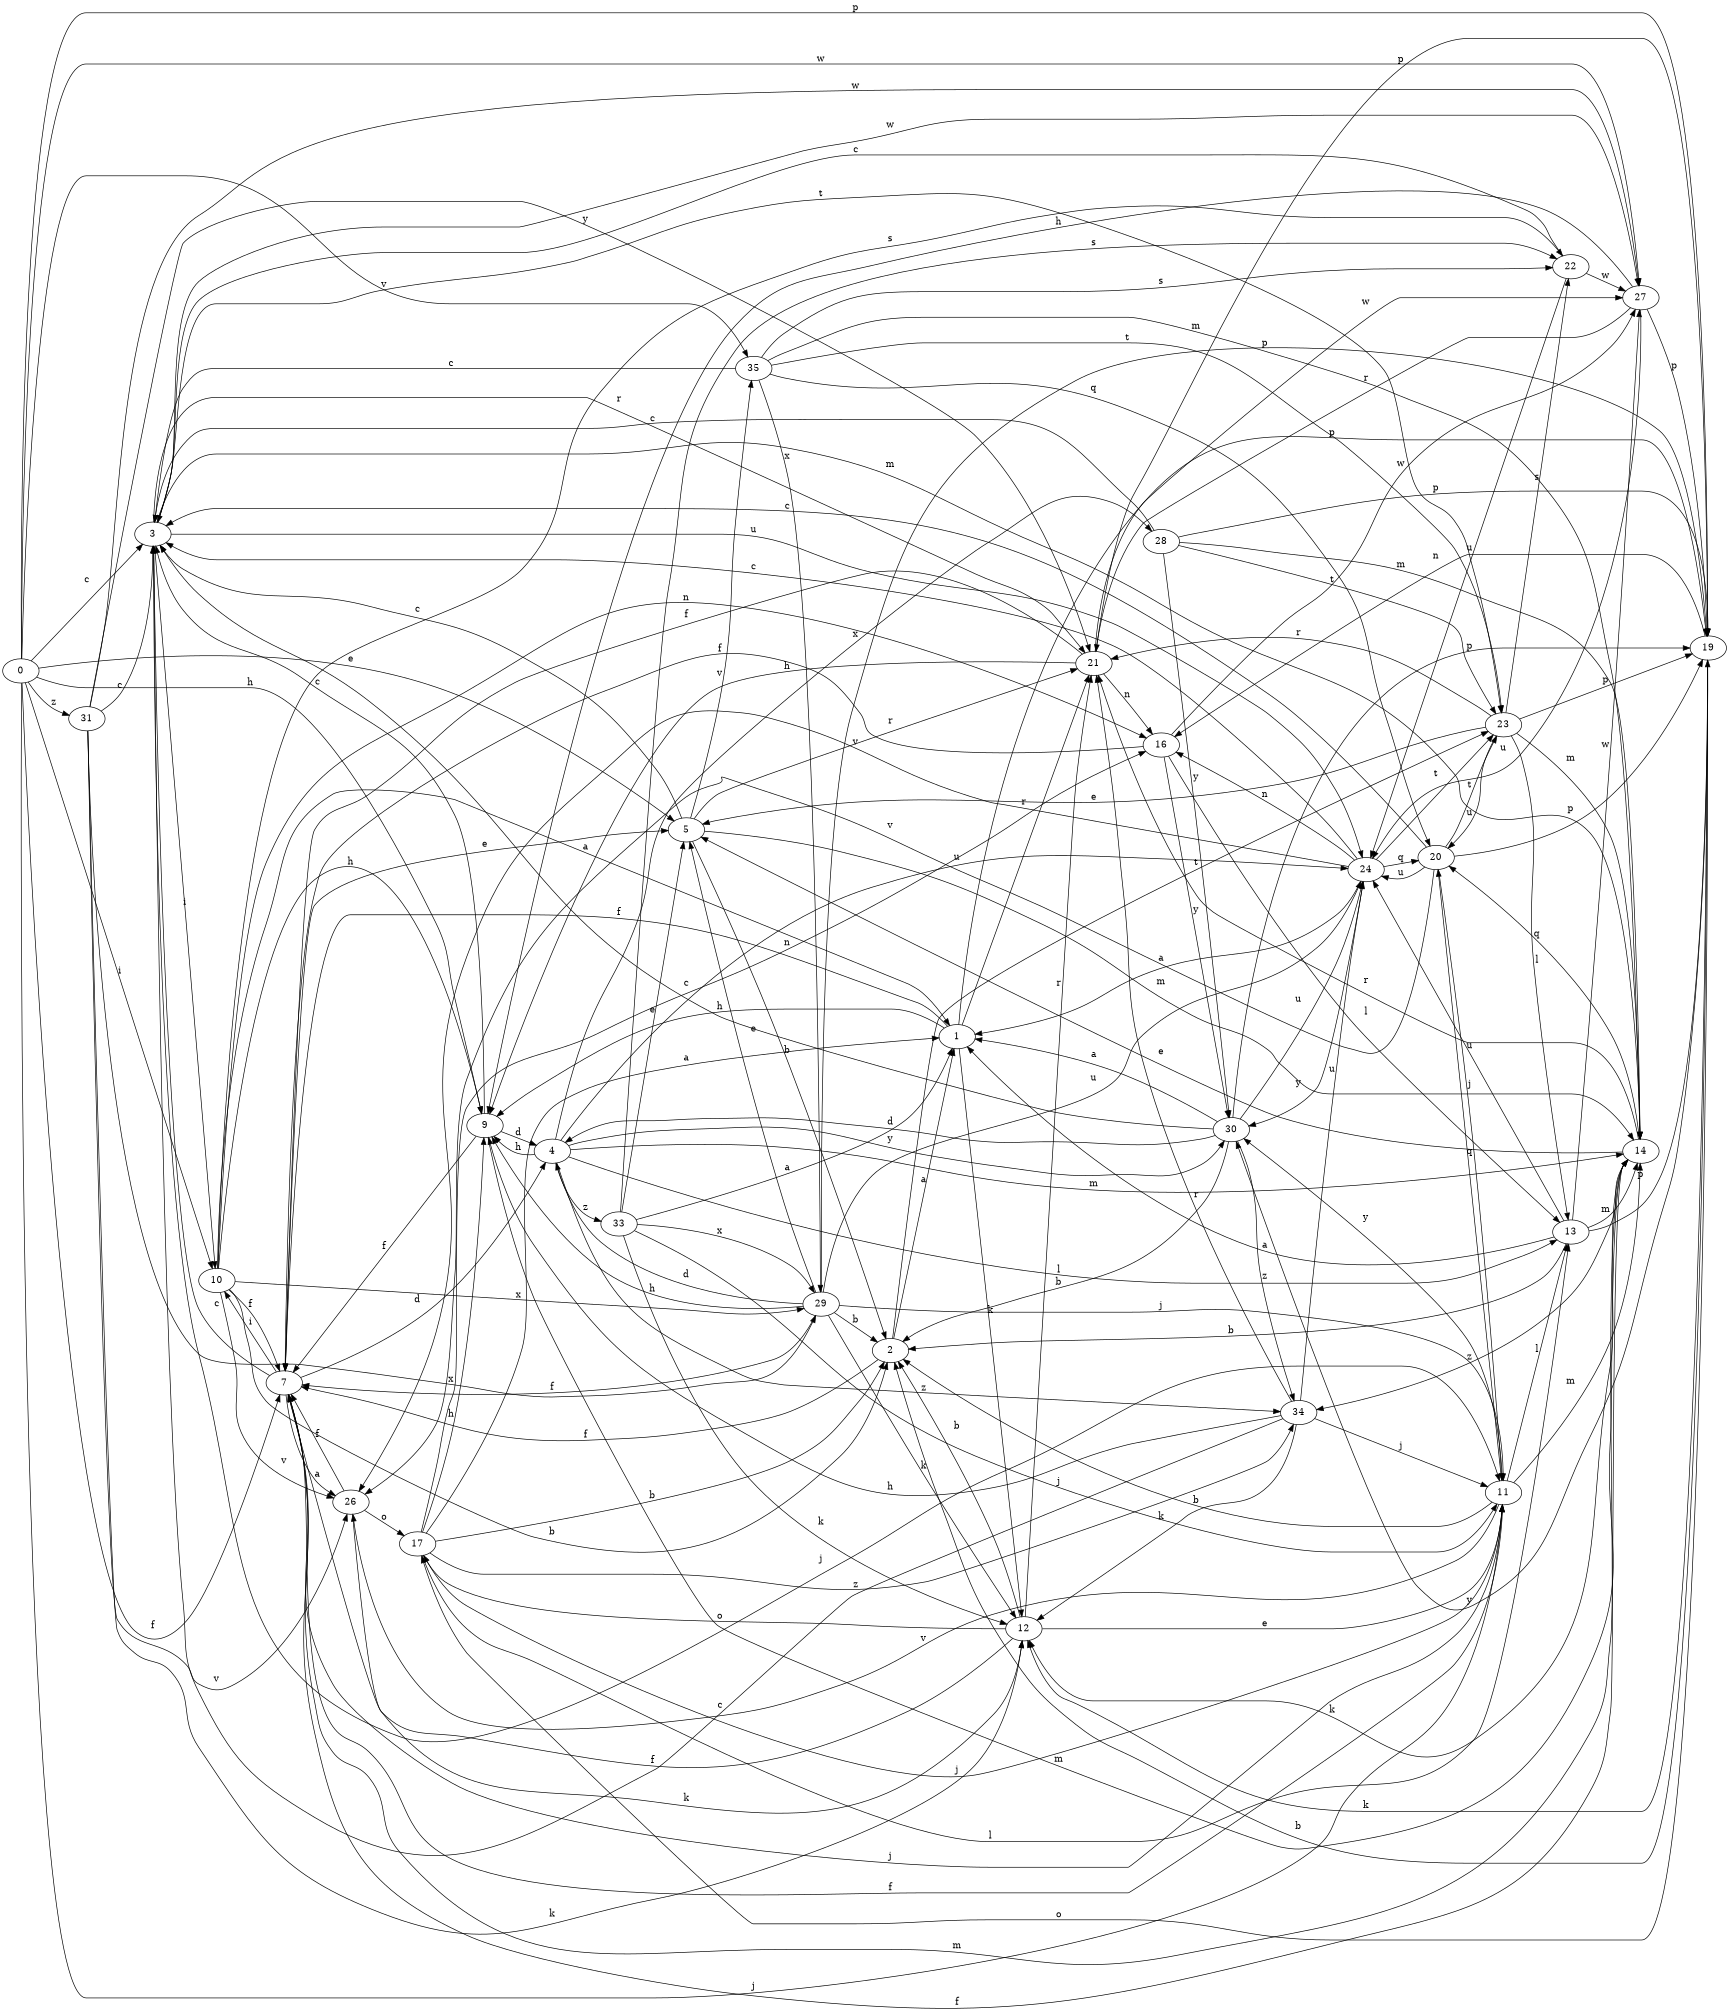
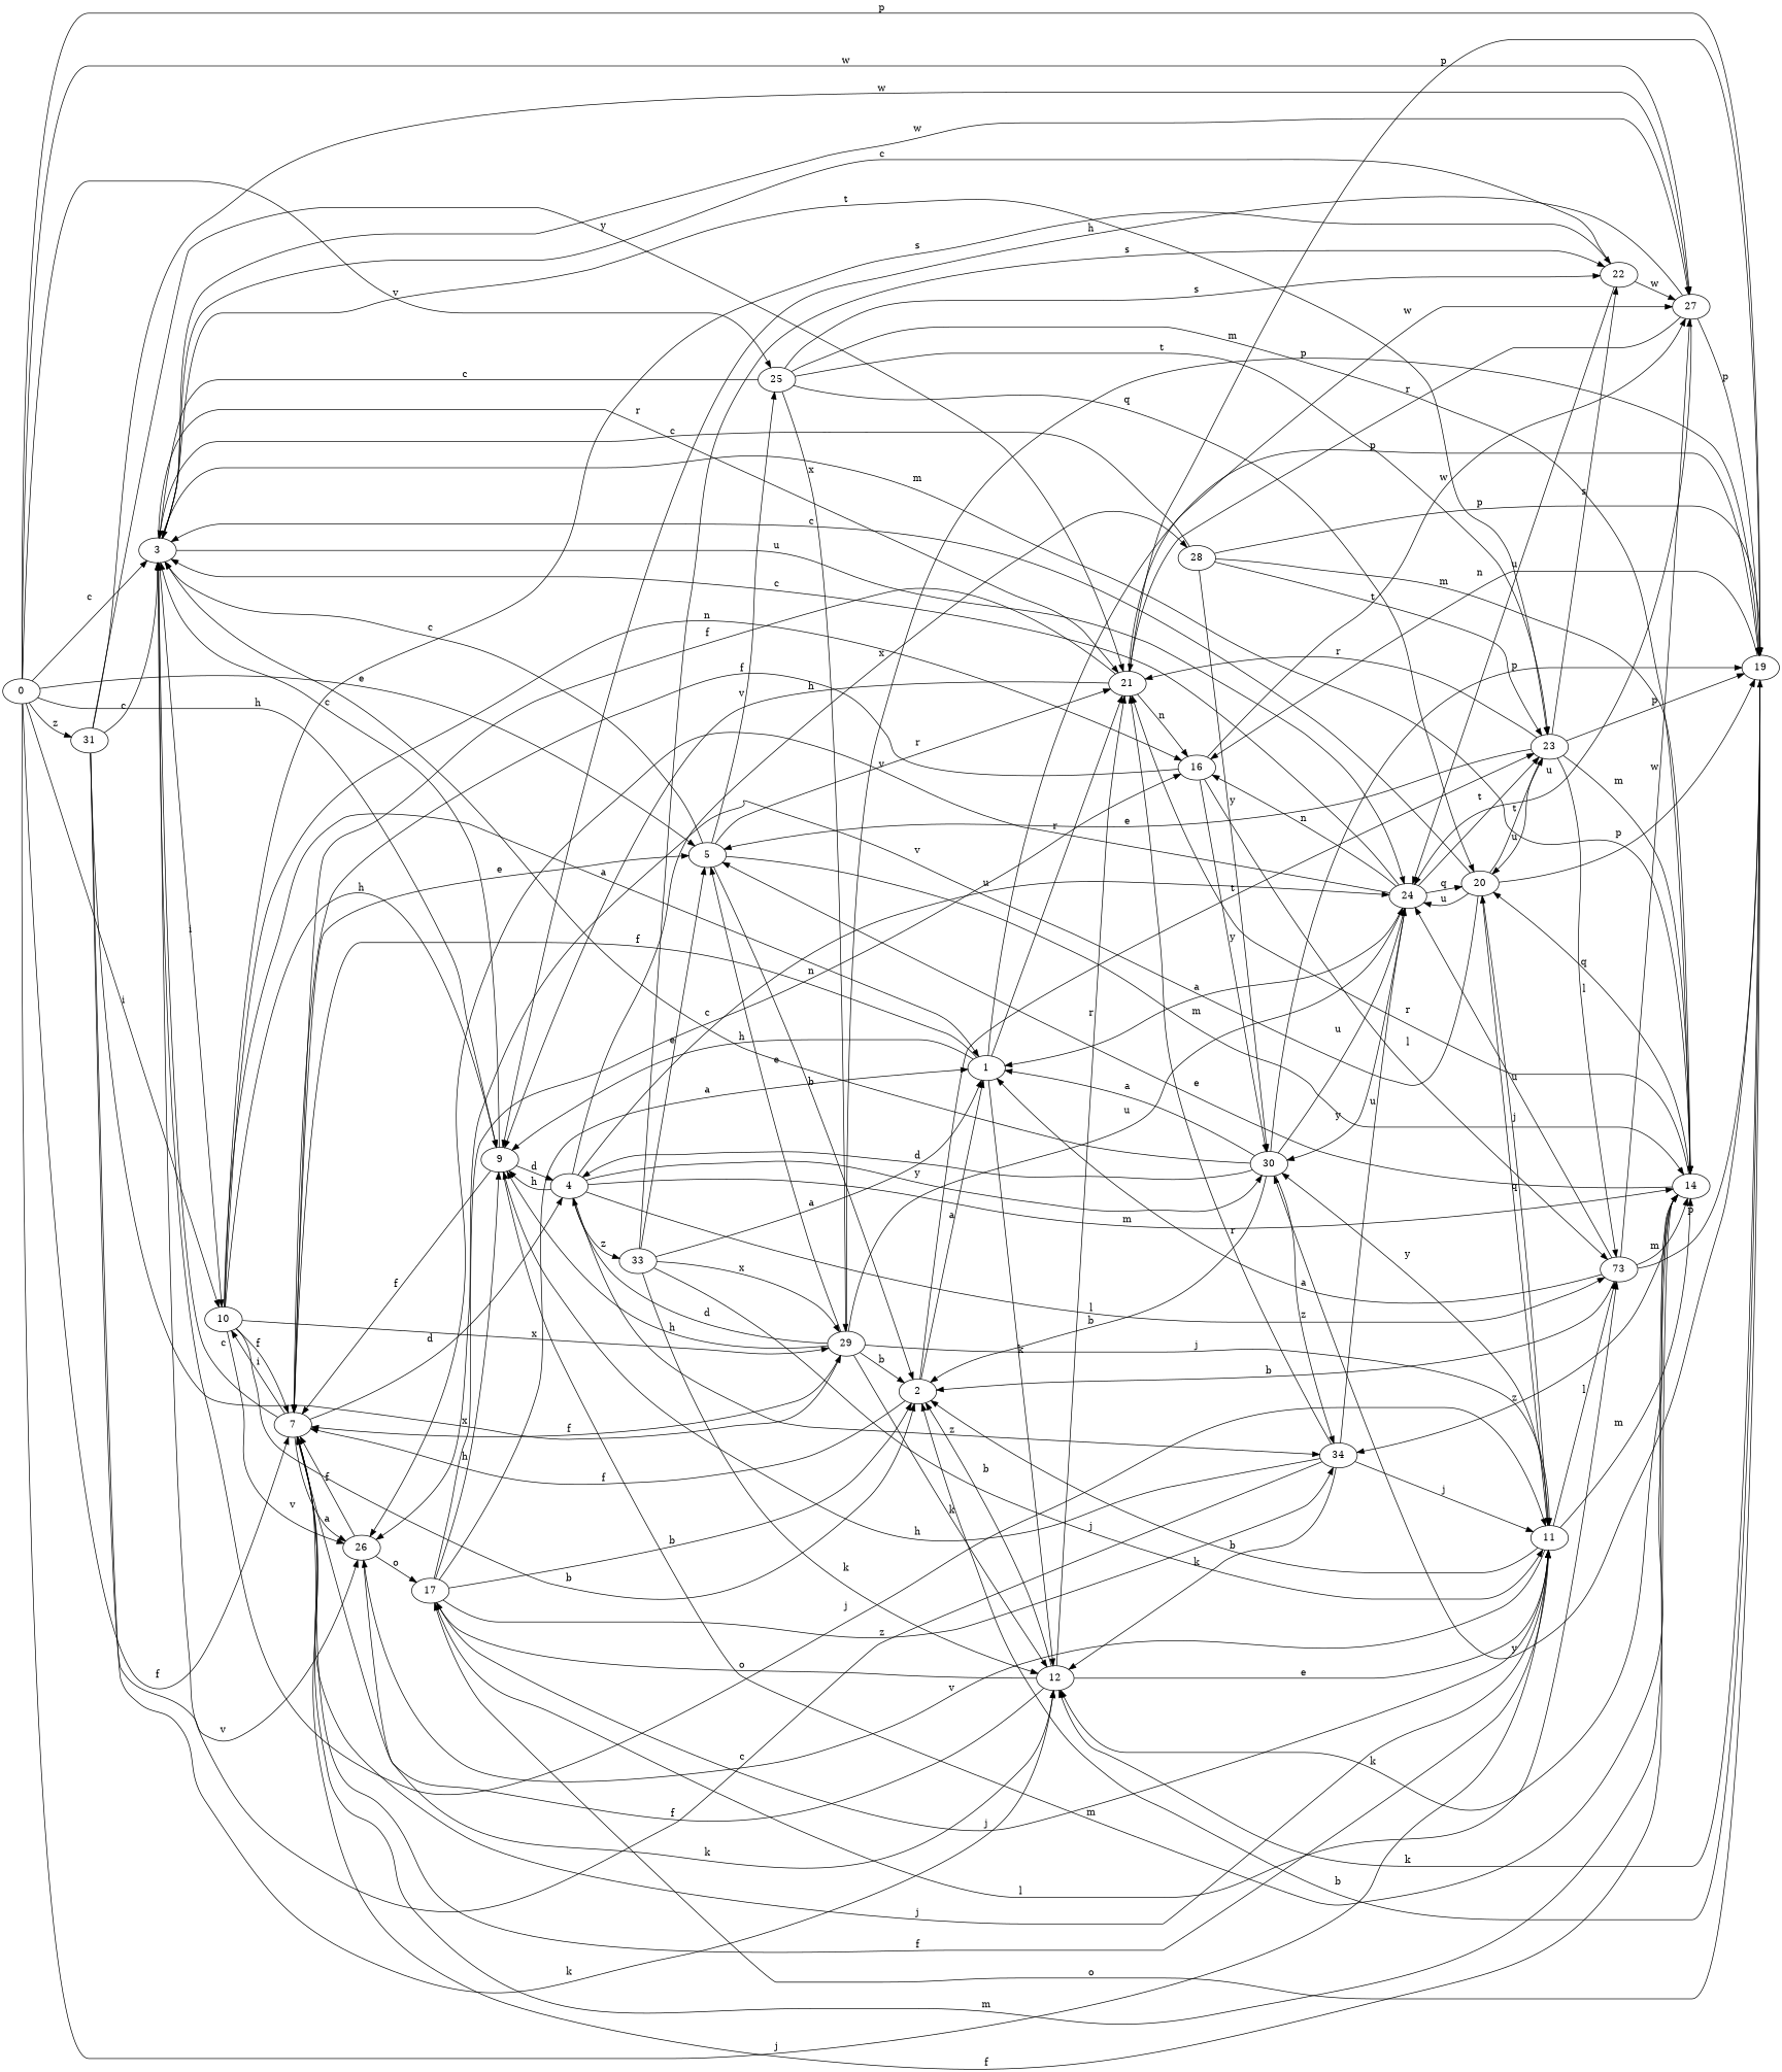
  strict digraph {
    rankdir=LR
    0
    3
    5
    7
    9
    10
    11
    19
-   25 [label=35]
+   25
    27
    31
    21
    23
    14
    24
    2
    4
    26
    1
    16
    22
    29
-   13
+   13 [label=73]
    30
    20
    12
    17
    34
    28
    33
    0 -> 3 [label=c]
    0 -> 5 [label=e]
    0 -> 7 [label=f]
    0 -> 9 [label=h]
    0 -> 10 [label=i]
    0 -> 11 [label=j]
    0 -> 19 [label=p]
    0 -> 25 [label=v]
    0 -> 27 [label=w]
    0 -> 31 [label=z]
    3 -> 10 [label=i]
    3 -> 11 [label=j]
    3 -> 27 [label=w]
    3 -> 21 [label=r]
    3 -> 23 [label=t]
    3 -> 14 [label=m]
    3 -> 24 [label=u]
    5 -> 3 [label=c]
    5 -> 25 [label=v]
    5 -> 21 [label=r]
    5 -> 14 [label=m]
    5 -> 2 [label=b]
    7 -> 3 [label=c]
    7 -> 5 [label=e]
    7 -> 10 [label=i]
    7 -> 11 [label=j]
    7 -> 14 [label=m]
    7 -> 4 [label=d]
    7 -> 26 [label=a]
    9 -> 3 [label=c]
    9 -> 7 [label=f]
    9 -> 14 [label=m]
    9 -> 4 [label=d]
    10 -> 7 [label=f]
    10 -> 9 [label=h]
    10 -> 2 [label=b]
    10 -> 26 [label=v]
    10 -> 1 [label=a]
    10 -> 16 [label=n]
    10 -> 22 [label=s]
    10 -> 29 [label=x]
    11 -> 7 [label=f]
    11 -> 14 [label=m]
    11 -> 2 [label=b]
    11 -> 26 [label=v]
    11 -> 13 [label=l]
    11 -> 30 [label=y]
    11 -> 20 [label=q]
    19 -> 2 [label=b]
    19 -> 16 [label=n]
    19 -> 30 [label=y]
    19 -> 12 [label=k]
    19 -> 17 [label=o]
    25 -> 3 [label=c]
    25 -> 23 [label=t]
    25 -> 14 [label=m]
    25 -> 22 [label=s]
    25 -> 29 [label=x]
    25 -> 20 [label=q]
    27 -> 9 [label=h]
    27 -> 19 [label=p]
    27 -> 21 [label=r]
    27 -> 24 [label=u]
    31 -> 3 [label=c]
    31 -> 27 [label=w]
    31 -> 21 [label=y]
    31 -> 26 [label=v]
    31 -> 29 [label=x]
    31 -> 12 [label=k]
    21 -> 7 [label=f]
    21 -> 9 [label=h]
    21 -> 19 [label=p]
    21 -> 27 [label=w]
    21 -> 16 [label=n]
    23 -> 5 [label=e]
    23 -> 19 [label=p]
    23 -> 21 [label=r]
    23 -> 14 [label=m]
    23 -> 22 [label=s]
    23 -> 13 [label=l]
    23 -> 20 [label=u]
    14 -> 5 [label=e]
    14 -> 7 [label=f]
    14 -> 21 [label=r]
    14 -> 20 [label=q]
    14 -> 12 [label=k]
    14 -> 34 [label=z]
    24 -> 3 [label=c]
    24 -> 23 [label=t]
    24 -> 26 [label=v]
    24 -> 1 [label=a]
    24 -> 16 [label=n]
    24 -> 30 [label=y]
    24 -> 20 [label=q]
    2 -> 7 [label=f]
    2 -> 23 [label=t]
    2 -> 1 [label=a]
    4 -> 9 [label=h]
    4 -> 14 [label=m]
    4 -> 24 [label=u]
    4 -> 13 [label=l]
    4 -> 30 [label=y]
    4 -> 34 [label=z]
    4 -> 28 [label=x]
    4 -> 33 [label=z]
    26 -> 7 [label=f]
    26 -> 12 [label=k]
    26 -> 17 [label=o]
    1 -> 7 [label=f]
    1 -> 9 [label=h]
    1 -> 19 [label=p]
    1 -> 21 [label=r]
    1 -> 12 [label=k]
    16 -> 7 [label=f]
    16 -> 27 [label=w]
    16 -> 13 [label=l]
    16 -> 30 [label=y]
    22 -> 3 [label=c]
    22 -> 27 [label=w]
    22 -> 24 [label=u]
    29 -> 5 [label=e]
    29 -> 7 [label=f]
    29 -> 9 [label=h]
    29 -> 11 [label=j]
    29 -> 19 [label=p]
    29 -> 24 [label=u]
    29 -> 2 [label=b]
    29 -> 4 [label=d]
    29 -> 12 [label=k]
    13 -> 19 [label=p]
    13 -> 27 [label=w]
    13 -> 14 [label=m]
    13 -> 24 [label=u]
    13 -> 2 [label=b]
    13 -> 1 [label=a]
    30 -> 3 [label=c]
    30 -> 19 [label=p]
    30 -> 24 [label=u]
    30 -> 2 [label=b]
    30 -> 4 [label=d]
    30 -> 1 [label=a]
    30 -> 34 [label=z]
    20 -> 3 [label=c]
    20 -> 11 [label=j]
    20 -> 19 [label=p]
    20 -> 23 [label=t]
    20 -> 24 [label=u]
    20 -> 26 [label=v]
    12 -> 7 [label=f]
    12 -> 11 [label=e]
    12 -> 21 [label=r]
    12 -> 2 [label=b]
    12 -> 17 [label=o]
    17 -> 9 [label=h]
    17 -> 11 [label=j]
    17 -> 2 [label=b]
    17 -> 1 [label=a]
    17 -> 16 [label=n]
    17 -> 13 [label=l]
    17 -> 34 [label=z]
    34 -> 3 [label=c]
    34 -> 9 [label=h]
    34 -> 11 [label=j]
    34 -> 21 [label=r]
    34 -> 24 [label=u]
    34 -> 12 [label=k]
    28 -> 3 [label=c]
    28 -> 19 [label=p]
    28 -> 23 [label=t]
    28 -> 14 [label=m]
    28 -> 30 [label=y]
    33 -> 5 [label=e]
    33 -> 11 [label=j]
    33 -> 1 [label=a]
    33 -> 22 [label=s]
    33 -> 29 [label=x]
    33 -> 12 [label=k]
  }
